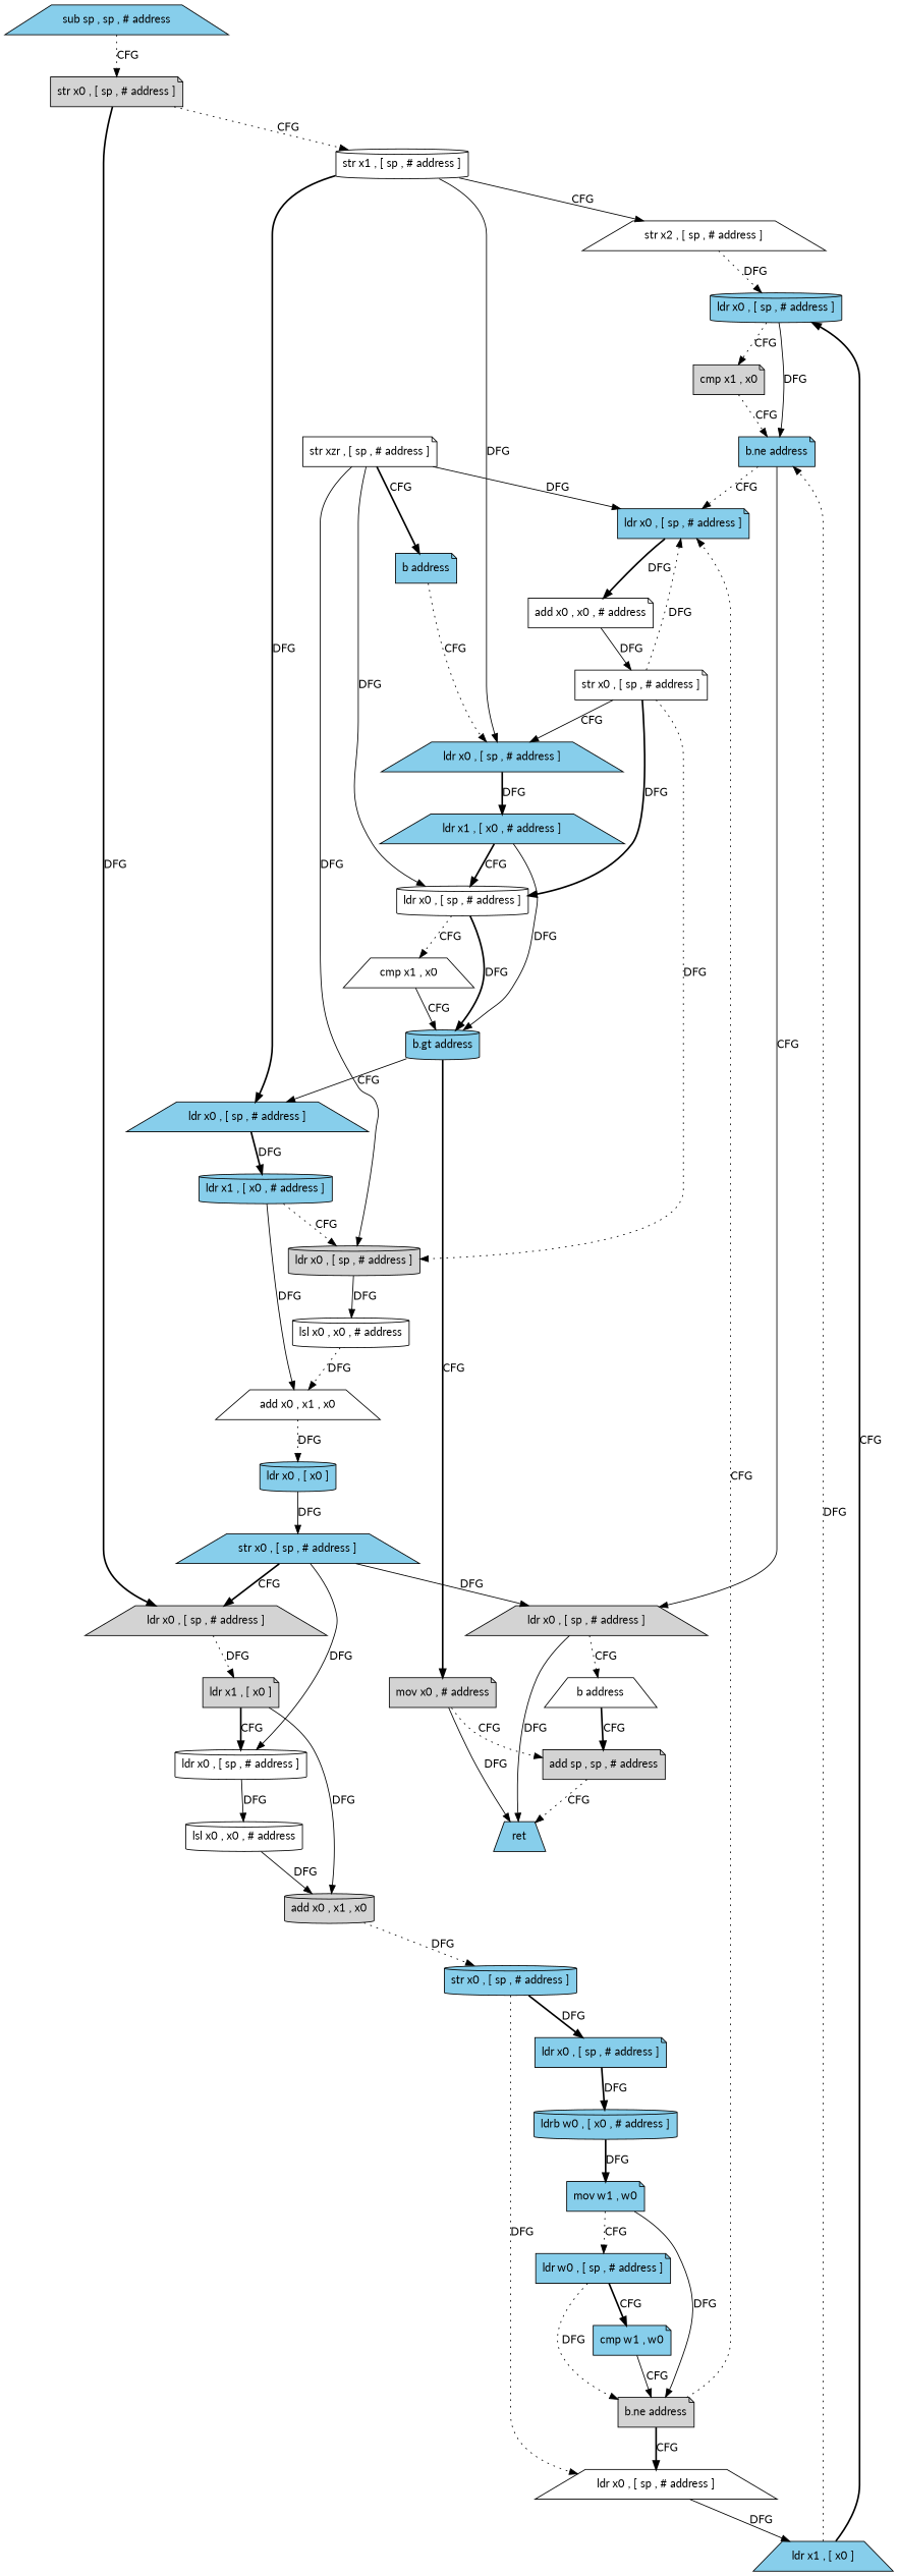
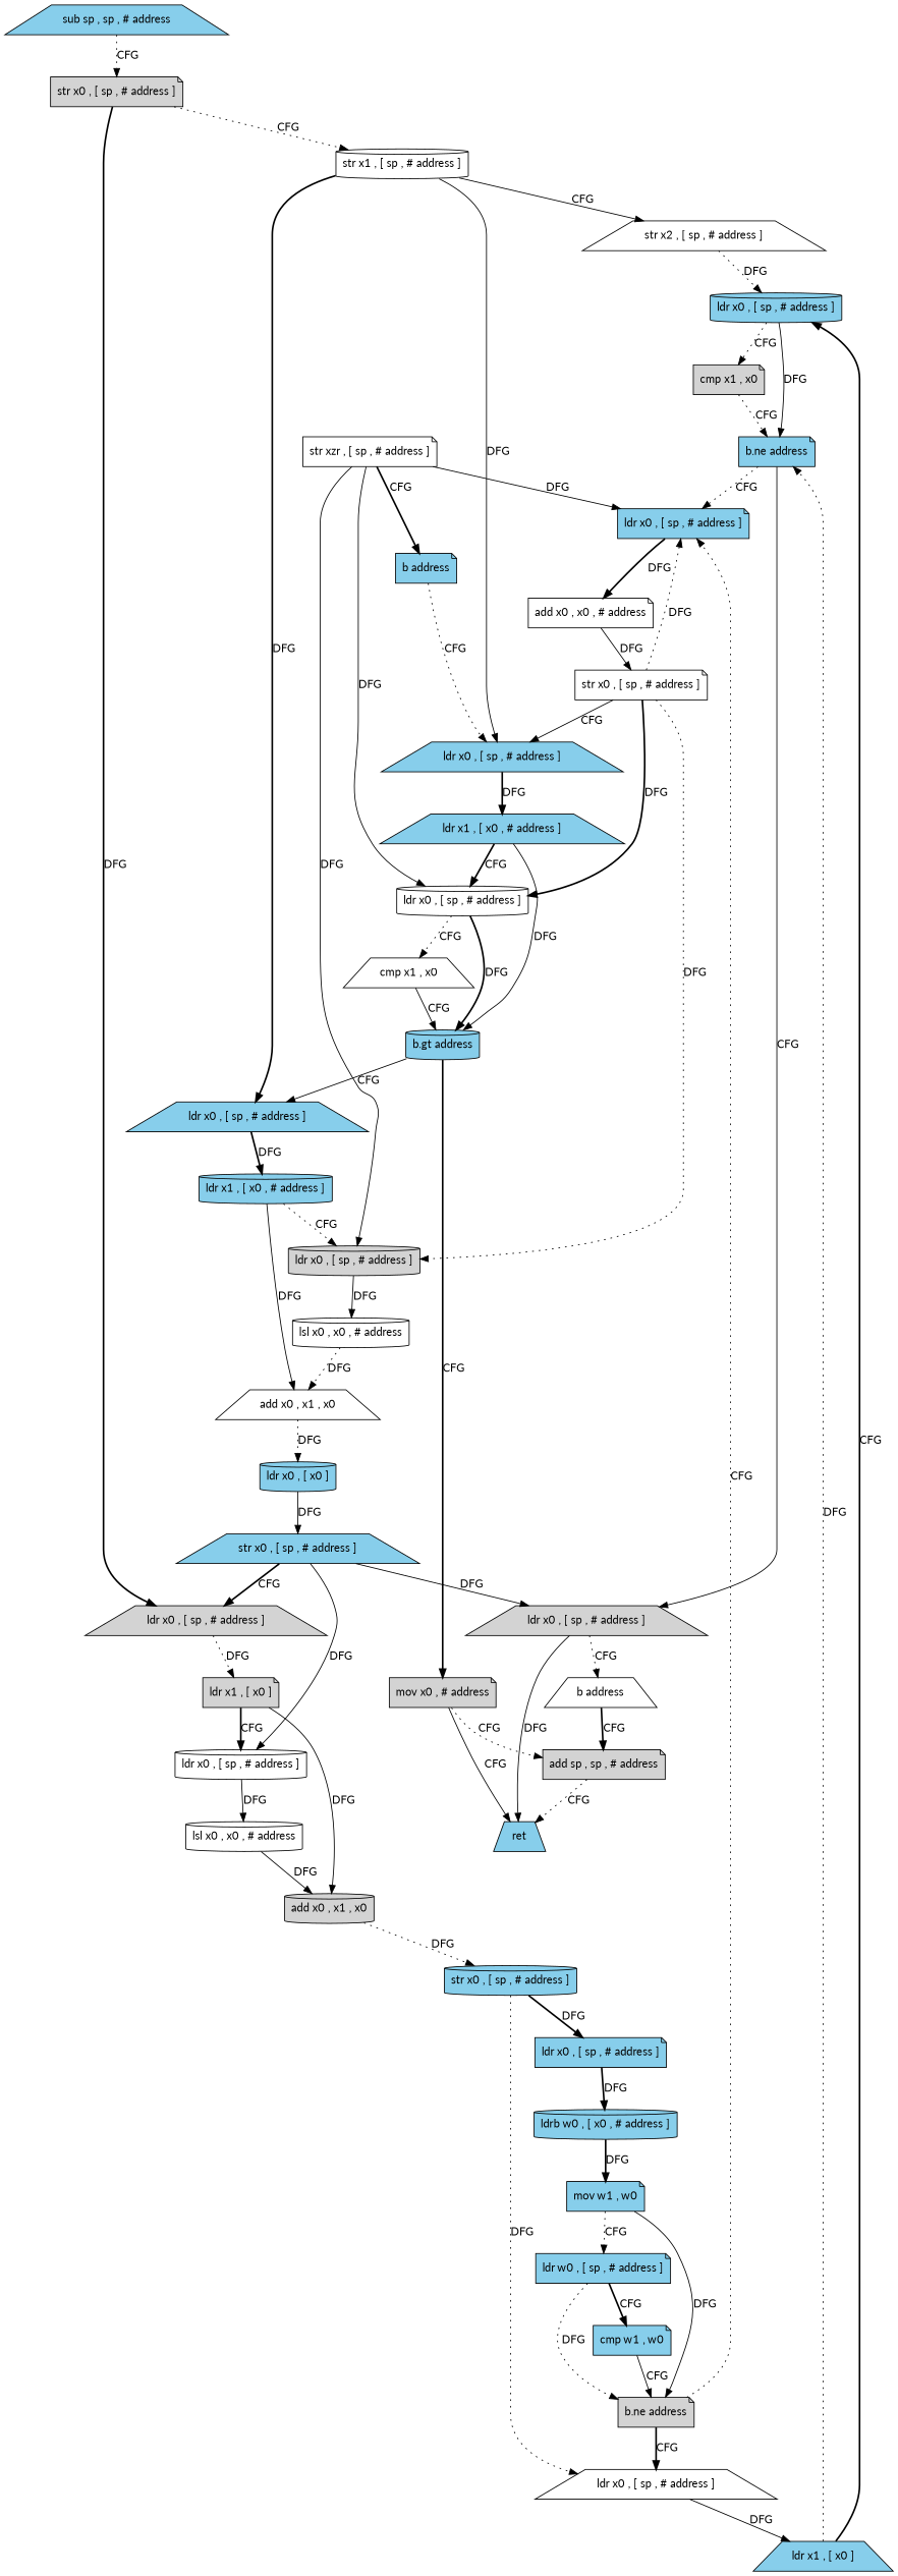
  digraph {
    fontname=Lato
    node [fillcolor=skyblue fontname=Lato shape=note style=filled]
    edge [fontname=Lato style=solid]
    n1 [label="sub sp , sp , # address" shape=trapezium]
    n2 [fillcolor=lightgrey label="str x0 , [ sp , # address ]"]
    n3 [fillcolor=white label="str x1 , [ sp , # address ]" shape=cylinder]
    n4 [fillcolor=lightgrey label="ldr x0 , [ sp , # address ]" shape=trapezium]
    n5 [fillcolor=white label="str x2 , [ sp , # address ]" shape=trapezium]
    n6 [label="ldr x0 , [ sp , # address ]" shape=trapezium]
    n7 [label="ldr x0 , [ sp , # address ]" shape=trapezium]
    n8 [fillcolor=lightgrey label="ldr x1 , [ x0 ]"]
    n9 [label="ldr x0 , [ sp , # address ]" shape=cylinder]
    n10 [label="ldr x1 , [ x0 , # address ]" shape=trapezium]
    n11 [label="ldr x1 , [ x0 , # address ]" shape=cylinder]
    n12 [label="b.ne address"]
    n13 [fillcolor=lightgrey label="cmp x1 , x0"]
    n14 [fillcolor=white label="str xzr , [ sp , # address ]"]
    n15 [label="b address"]
    n16 [fillcolor=white label="ldr x0 , [ sp , # address ]" shape=cylinder]
    n17 [fillcolor=lightgrey label="ldr x0 , [ sp , # address ]" shape=cylinder]
    n18 [label="ldr x0 , [ sp , # address ]"]
    n19 [label="ldr w0 , [ sp , # address ]"]
    n20 [fillcolor=lightgrey label="b.ne address"]
    n21 [label="cmp w1 , w0"]
    n22 [label="b.gt address" shape=cylinder]
    n23 [fillcolor=white label="cmp x1 , x0" shape=trapezium]
    n24 [fillcolor=white label="lsl x0 , x0 , # address" shape=cylinder]
    n25 [fillcolor=white label="add x0 , x0 , # address"]
    n26 [fillcolor=lightgrey label="mov x0 , # address"]
    n27 [fillcolor=lightgrey label="add sp , sp , # address"]
    n28 [label=ret shape=trapezium]
    n29 [fillcolor=white label="add x0 , x1 , x0" shape=trapezium]
    n30 [label="ldr x0 , [ x0 ]" shape=cylinder]
    n31 [label="str x0 , [ sp , # address ]" shape=trapezium]
    n32 [fillcolor=white label="ldr x0 , [ sp , # address ]" shape=cylinder]
    n33 [fillcolor=lightgrey label="ldr x0 , [ sp , # address ]" shape=trapezium]
    n34 [fillcolor=white label="lsl x0 , x0 , # address" shape=cylinder]
    n35 [fillcolor=white label="b address" shape=trapezium]
    n36 [fillcolor=lightgrey label="add x0 , x1 , x0" shape=cylinder]
    n37 [label="str x0 , [ sp , # address ]" shape=cylinder]
    n38 [label="ldr x0 , [ sp , # address ]"]
    n39 [fillcolor=white label="ldr x0 , [ sp , # address ]" shape=trapezium]
    n40 [label="ldrb w0 , [ x0 , # address ]" shape=cylinder]
    n41 [label="ldr x1 , [ x0 ]" shape=trapezium]
    n42 [label="mov w1 , w0"]
    n43 [fillcolor=white label="str x0 , [ sp , # address ]"]
    n1 -> n2 [label=CFG style=dotted]
    n2 -> n3 [label=CFG style=dotted]
    n2 -> n4 [label=DFG style=bold]
    n3 -> n5 [label=CFG]
    n3 -> n6 [label=DFG]
    n3 -> n7 [label=DFG style=bold]
    n4 -> n8 [label=DFG style=dotted]
    n5 -> n9 [label=DFG style=dotted]
    n6 -> n10 [label=DFG style=bold]
    n7 -> n11 [label=DFG style=bold]
    n8 -> n32 [label=CFG style=bold]
    n8 -> n36 [label=DFG]
    n9 -> n12 [label=DFG]
    n9 -> n13 [label=CFG style=dotted]
    n10 -> n16 [label=CFG style=bold]
    n10 -> n22 [label=DFG]
    n11 -> n17 [label=CFG style=dotted]
    n11 -> n29 [label=DFG]
    n12 -> n18 [label=CFG style=dotted]
    n12 -> n33 [label=CFG]
    n13 -> n12 [label=CFG style=dotted]
    n14 -> n15 [label=CFG style=bold]
    n14 -> n16 [label=DFG]
    n14 -> n17 [label=DFG]
    n14 -> n18 [label=DFG]
    n15 -> n6 [label=CFG style=dotted]
    n16 -> n22 [label=DFG style=bold]
    n16 -> n23 [label=CFG style=dotted]
    n17 -> n24 [label=DFG]
    n18 -> n25 [label=DFG style=bold]
    n19 -> n20 [label=DFG style=dotted]
    n19 -> n21 [label=CFG style=bold]
    n20 -> n18 [label=CFG style=dotted]
    n20 -> n39 [label=CFG style=bold]
    n21 -> n20 [label=CFG]
    n22 -> n7 [label=CFG]
    n22 -> n26 [label=CFG style=bold]
    n23 -> n22 [label=CFG]
    n24 -> n29 [label=DFG style=dotted]
    n25 -> n43 [label=DFG]
    n26 -> n27 [label=CFG style=dotted]
-   n26 -> n28 [label=DFG]
+   n26 -> n28 [label=CFG]
    n27 -> n28 [label=CFG style=dotted]
    n29 -> n30 [label=DFG style=dotted]
    n30 -> n31 [label=DFG]
    n31 -> n4 [label=CFG style=bold]
    n31 -> n32 [label=DFG]
    n31 -> n33 [label=DFG]
    n32 -> n34 [label=DFG]
    n33 -> n28 [label=DFG]
    n33 -> n35 [label=CFG style=dotted]
    n34 -> n36 [label=DFG]
    n35 -> n27 [label=CFG style=bold]
    n36 -> n37 [label=DFG style=dotted]
    n37 -> n38 [label=DFG style=bold]
    n37 -> n39 [label=DFG style=dotted]
    n38 -> n40 [label=DFG style=bold]
    n39 -> n41 [label=DFG]
    n40 -> n42 [label=DFG style=bold]
    n41 -> n9 [label=CFG style=bold]
    n41 -> n12 [label=DFG style=dotted]
    n42 -> n19 [label=CFG style=dotted]
    n42 -> n20 [label=DFG]
    n43 -> n6 [label=CFG]
    n43 -> n16 [label=DFG style=bold]
    n43 -> n17 [label=DFG style=dotted]
    n43 -> n18 [label=DFG style=dotted]
  }
